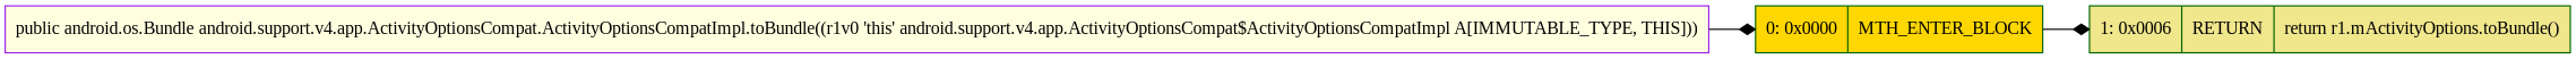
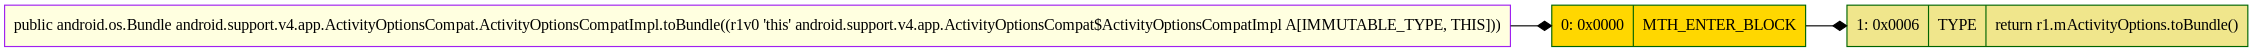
  digraph {
    rankdir=LR
    fontname="Liberation Serif"
    node [shape=record style=filled color=darkgreen fontname="Liberation Serif"]
    edge [arrowhead=diamond fontname="Liberation Serif"]
    n1 [label="{0\:\ 0x0000|MTH_ENTER_BLOCK\l}" fillcolor=gold]
-   n2 [label="{1\:\ 0x0006|RETURN\l|return r1.mActivityOptions.toBundle()\l}" fillcolor=khaki]
+   n2 [label="{1\:\ 0x0006|TYPE\l|return r1.mActivityOptions.toBundle()\l}" fillcolor=khaki]
    n3 [label="{public android.os.Bundle android.support.v4.app.ActivityOptionsCompat.ActivityOptionsCompatImpl.toBundle((r1v0 'this' android.support.v4.app.ActivityOptionsCompat$ActivityOptionsCompatImpl A[IMMUTABLE_TYPE, THIS])) }" fillcolor=lightyellow color=purple]
    n1 -> n2
    n3 -> n1
  }
